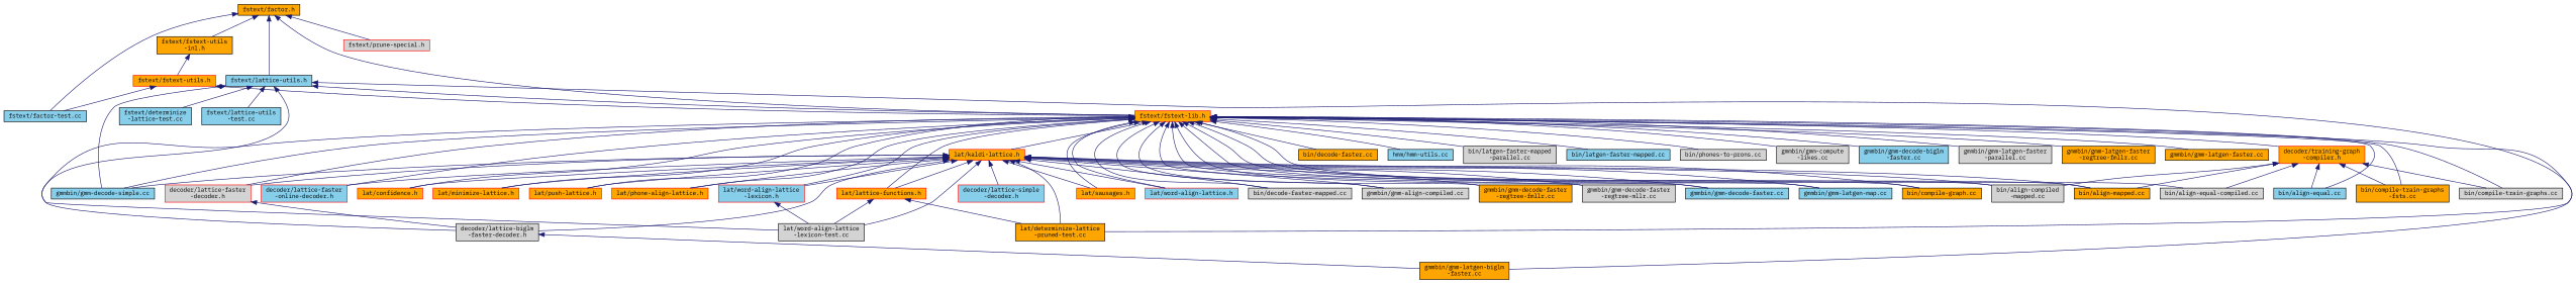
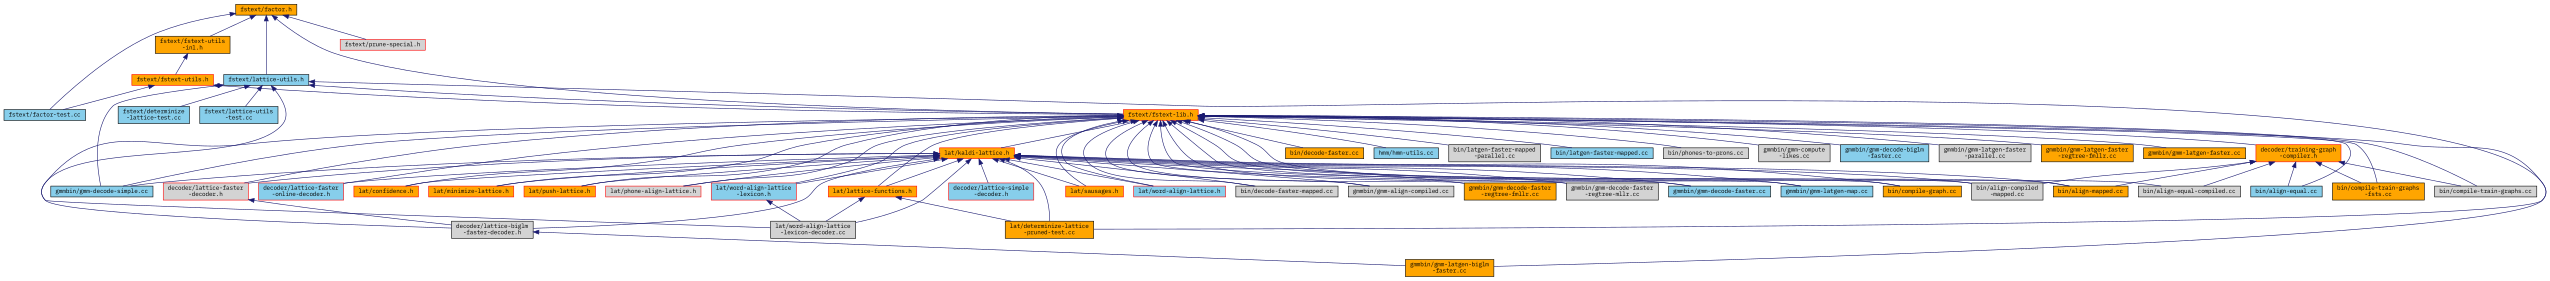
  digraph {
    fontname="IBM Plex Mono"
    node [color=black fillcolor=orange fontname="IBM Plex Mono" fontsize=10 shape=record style=filled]
    edge [color=midnightblue dir=back fontname="IBM Plex Mono" fontsize=10 labelfontname=Helvetica labelfontsize=10 style=solid]
    n1 [fontcolor=black height=0.2 label="fstext/factor.h" width=0.4]
    n2 [height=0.2 label="fstext/fstext-utils\l-inl.h" width=0.4]
    n3 [fillcolor=skyblue height=0.2 label="fstext/factor-test.cc" width=0.4]
    n4 [color=red height=0.2 label="fstext/fstext-lib.h" width=0.4]
    n5 [fillcolor=skyblue height=0.2 label="fstext/lattice-utils.h" width=0.4]
    n6 [color=red fillcolor=lightgrey height=0.2 label="fstext/prune-special.h" width=0.4]
    n7 [color=red height=0.2 label="fstext/fstext-utils.h" width=0.4]
    n8 [color=red height=0.2 label="lat/kaldi-lattice.h" width=0.4]
    n9 [color=red fillcolor=lightgrey height=0.2 label="decoder/lattice-faster\l-decoder.h" width=0.4]
    n10 [fillcolor=lightgrey height=0.2 label="decoder/lattice-biglm\l-faster-decoder.h" width=0.4]
    n11 [height=0.2 label="gmmbin/gmm-latgen-biglm\l-faster.cc" width=0.4]
    n12 [color=red fillcolor=skyblue height=0.2 label="decoder/lattice-faster\l-online-decoder.h" width=0.4]
    n13 [color=red height=0.2 label="lat/lattice-functions.h" width=0.4]
    n14 [color=red height=0.2 label="lat/confidence.h" width=0.4]
    n15 [color=red height=0.2 label="lat/minimize-lattice.h" width=0.4]
    n16 [color=red height=0.2 label="lat/push-lattice.h" width=0.4]
-   n17 [color=red height=0.2 label="lat/phone-align-lattice.h" width=0.4]
+   n17 [color=red fillcolor=lightgrey height=0.2 label="lat/phone-align-lattice.h" width=0.4]
    n18 [color=red height=0.2 label="lat/sausages.h" width=0.4]
    n19 [color=red fillcolor=skyblue height=0.2 label="lat/word-align-lattice\l-lexicon.h" width=0.4]
    n20 [color=red fillcolor=skyblue height=0.2 label="lat/word-align-lattice.h" width=0.4]
    n21 [fillcolor=lightgrey height=0.2 label="bin/align-compiled\l-mapped.cc" width=0.4]
    n22 [height=0.2 label="bin/align-mapped.cc" width=0.4]
    n23 [fillcolor=lightgrey height=0.2 label="bin/decode-faster-mapped.cc" width=0.4]
    n24 [height=0.2 label="bin/decode-faster.cc" width=0.4]
    n25 [fillcolor=lightgrey height=0.2 label="gmmbin/gmm-align-compiled.cc" width=0.4]
    n26 [height=0.2 label="gmmbin/gmm-decode-faster\l-regtree-fmllr.cc" width=0.4]
    n27 [fillcolor=lightgrey height=0.2 label="gmmbin/gmm-decode-faster\l-regtree-mllr.cc" width=0.4]
    n28 [fillcolor=skyblue height=0.2 label="gmmbin/gmm-decode-faster.cc" width=0.4]
    n29 [fillcolor=skyblue height=0.2 label="gmmbin/gmm-decode-simple.cc" width=0.4]
    n30 [fillcolor=skyblue height=0.2 label="gmmbin/gmm-latgen-map.cc" width=0.4]
    n31 [fillcolor=skyblue height=0.2 label="hmm/hmm-utils.cc" width=0.4]
    n32 [color=red height=0.2 label="decoder/training-graph\l-compiler.h" width=0.4]
    n33 [fillcolor=lightgrey height=0.2 label="bin/align-equal-compiled.cc" width=0.4]
    n34 [fillcolor=skyblue height=0.2 label="bin/align-equal.cc" width=0.4]
    n35 [height=0.2 label="bin/compile-train-graphs\l-fsts.cc" width=0.4]
    n36 [fillcolor=lightgrey height=0.2 label="bin/compile-train-graphs.cc" width=0.4]
    n37 [height=0.2 label="bin/compile-graph.cc" width=0.4]
    n38 [fillcolor=lightgrey height=0.2 label="bin/latgen-faster-mapped\l-parallel.cc" width=0.4]
    n39 [fillcolor=skyblue height=0.2 label="bin/latgen-faster-mapped.cc" width=0.4]
    n40 [fillcolor=lightgrey height=0.2 label="bin/phones-to-prons.cc" width=0.4]
    n41 [fillcolor=lightgrey height=0.2 label="gmmbin/gmm-compute\l-likes.cc" width=0.4]
    n42 [fillcolor=skyblue height=0.2 label="gmmbin/gmm-decode-biglm\l-faster.cc" width=0.4]
    n43 [fillcolor=lightgrey height=0.2 label="gmmbin/gmm-latgen-faster\l-parallel.cc" width=0.4]
    n44 [height=0.2 label="gmmbin/gmm-latgen-faster\l-regtree-fmllr.cc" width=0.4]
    n45 [height=0.2 label="gmmbin/gmm-latgen-faster.cc" width=0.4]
    n46 [height=0.2 label="lat/determinize-lattice\l-pruned-test.cc" width=0.4]
-   n47 [fillcolor=lightgrey height=0.2 label="lat/word-align-lattice\l-lexicon-test.cc" width=0.4]
+   n47 [fillcolor=lightgrey height=0.2 label="lat/word-align-lattice\l-lexicon-decoder.cc" width=0.4]
    n48 [fillcolor=skyblue height=0.2 label="fstext/determinize\l-lattice-test.cc" width=0.4]
    n49 [fillcolor=skyblue height=0.2 label="fstext/lattice-utils\l-test.cc" width=0.4]
    n50 [color=red fillcolor=skyblue height=0.2 label="decoder/lattice-simple\l-decoder.h" width=0.4]
    n1 -> n2
    n1 -> n3
    n1 -> n4
    n1 -> n5
    n1 -> n6
    n2 -> n7
    n4 -> n8
    n4 -> n9
    n4 -> n10
    n4 -> n11
    n4 -> n12
    n4 -> n13
    n4 -> n14
    n4 -> n15
    n4 -> n16
    n4 -> n17
    n4 -> n18
    n4 -> n19
    n4 -> n20
    n4 -> n21
    n4 -> n22
    n4 -> n23
    n4 -> n24
    n4 -> n25
    n4 -> n26
    n4 -> n27
    n4 -> n28
    n4 -> n29
    n4 -> n30
    n4 -> n31
    n4 -> n32
    n4 -> n33
    n4 -> n34
    n4 -> n35
    n4 -> n36
    n4 -> n37
    n4 -> n38
    n4 -> n39
    n4 -> n40
    n4 -> n41
    n4 -> n42
    n4 -> n43
    n4 -> n44
    n4 -> n45
    n5 -> n4
    n5 -> n29
    n5 -> n46
    n5 -> n47
    n5 -> n48
    n5 -> n49
    n7 -> n3
    n7 -> n4
    n8 -> n9
    n8 -> n10
    n8 -> n12
    n8 -> n13
    n8 -> n14
    n8 -> n15
    n8 -> n16
    n8 -> n17
    n8 -> n18
    n8 -> n19
    n8 -> n20
    n8 -> n21
    n8 -> n22
    n8 -> n23
    n8 -> n25
    n8 -> n26
    n8 -> n27
    n8 -> n28
    n8 -> n29
    n8 -> n30
    n8 -> n37
    n8 -> n46
    n8 -> n47
    n8 -> n50
    n9 -> n10
    n10 -> n11
    n13 -> n46
    n13 -> n47
    n19 -> n47
    n32 -> n21
    n32 -> n22
    n32 -> n33
    n32 -> n34
    n32 -> n35
    n32 -> n36
  }
